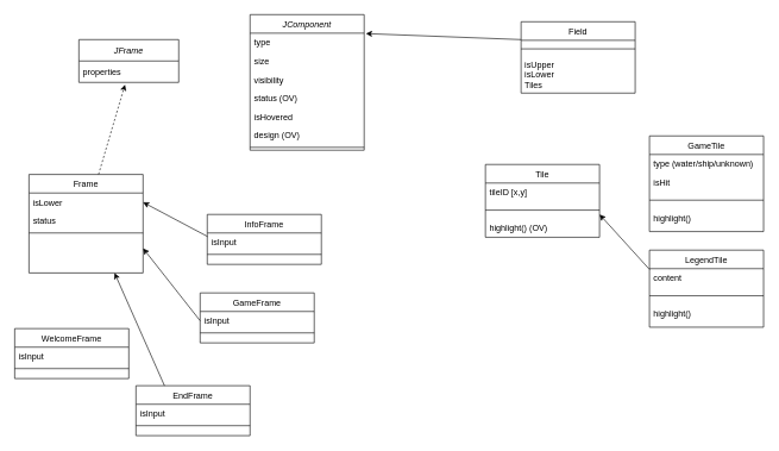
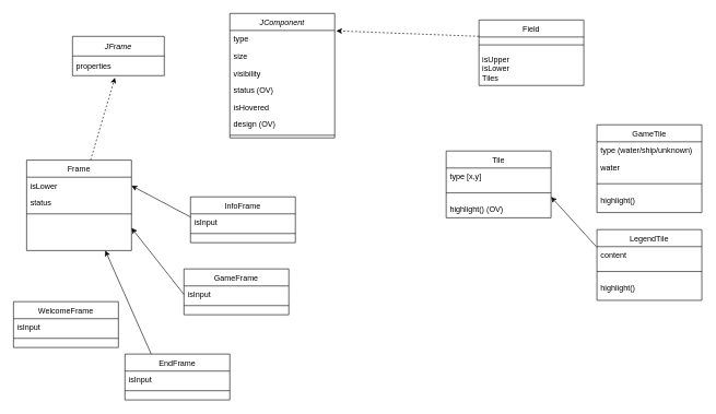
  <mxCell id="0" />
  <mxCell id="1" parent="0" />
  <mxCell id="2" value="JComponent" style="swimlane;fontStyle=2;align=center;verticalAlign=top;childLayout=stackLayout;horizontal=1;startSize=26;horizontalStack=0;resizeParent=1;resizeLast=0;collapsible=1;marginBottom=0;rounded=0;shadow=0;strokeWidth=1;" parent="1" vertex="1"><mxGeometry x="350" y="20" width="160" height="190" as="geometry"><mxRectangle x="230" y="140" width="160" height="26" as="alternateBounds" /></mxGeometry></mxCell>
  <mxCell id="3" value="type" style="text;align=left;verticalAlign=top;spacingLeft=4;spacingRight=4;overflow=hidden;rotatable=0;points=[[0,0.5],[1,0.5]];portConstraint=eastwest;" parent="2" vertex="1"><mxGeometry y="26" width="160" height="26" as="geometry" /></mxCell>
  <mxCell id="4" value="size" style="text;align=left;verticalAlign=top;spacingLeft=4;spacingRight=4;overflow=hidden;rotatable=0;points=[[0,0.5],[1,0.5]];portConstraint=eastwest;rounded=0;shadow=0;html=0;" parent="2" vertex="1"><mxGeometry y="52" width="160" height="26" as="geometry" /></mxCell>
  <mxCell id="5" value="visibility" style="text;align=left;verticalAlign=top;spacingLeft=4;spacingRight=4;overflow=hidden;rotatable=0;points=[[0,0.5],[1,0.5]];portConstraint=eastwest;rounded=0;shadow=0;html=0;" parent="2" vertex="1"><mxGeometry y="78" width="160" height="26" as="geometry" /></mxCell>
  <mxCell id="6" value="status (OV)" style="text;align=left;verticalAlign=top;spacingLeft=4;spacingRight=4;overflow=hidden;rotatable=0;points=[[0,0.5],[1,0.5]];portConstraint=eastwest;rounded=0;shadow=0;html=0;" parent="2" vertex="1"><mxGeometry y="104" width="160" height="26" as="geometry" /></mxCell>
  <mxCell id="7" value="isHovered" style="text;align=left;verticalAlign=top;spacingLeft=4;spacingRight=4;overflow=hidden;rotatable=0;points=[[0,0.5],[1,0.5]];portConstraint=eastwest;rounded=0;shadow=0;html=0;" parent="2" vertex="1"><mxGeometry y="130" width="160" height="26" as="geometry" /></mxCell>
  <mxCell id="8" value="design (OV)" style="text;align=left;verticalAlign=top;spacingLeft=4;spacingRight=4;overflow=hidden;rotatable=0;points=[[0,0.5],[1,0.5]];portConstraint=eastwest;rounded=0;shadow=0;html=0;" parent="2" vertex="1"><mxGeometry y="156" width="160" height="26" as="geometry" /></mxCell>
  <mxCell id="9" value="" style="line;html=1;strokeWidth=1;align=left;verticalAlign=middle;spacingTop=-1;spacingLeft=3;spacingRight=3;rotatable=0;labelPosition=right;points=[];portConstraint=eastwest;" parent="2" vertex="1"><mxGeometry y="182" width="160" height="8" as="geometry" /></mxCell>
  <mxCell id="10" value="Frame" style="swimlane;fontStyle=0;align=center;verticalAlign=top;childLayout=stackLayout;horizontal=1;startSize=26;horizontalStack=0;resizeParent=1;resizeLast=0;collapsible=1;marginBottom=0;rounded=0;shadow=0;strokeWidth=1;" parent="1" vertex="1"><mxGeometry x="40" y="244" width="160" height="138" as="geometry"><mxRectangle x="130" y="380" width="160" height="26" as="alternateBounds" /></mxGeometry></mxCell>
  <mxCell id="11" value="isLower" style="text;align=left;verticalAlign=top;spacingLeft=4;spacingRight=4;overflow=hidden;rotatable=0;points=[[0,0.5],[1,0.5]];portConstraint=eastwest;" parent="10" vertex="1"><mxGeometry y="26" width="160" height="26" as="geometry" /></mxCell>
  <mxCell id="12" value="status" style="text;align=left;verticalAlign=top;spacingLeft=4;spacingRight=4;overflow=hidden;rotatable=0;points=[[0,0.5],[1,0.5]];portConstraint=eastwest;rounded=0;shadow=0;html=0;" parent="10" vertex="1"><mxGeometry y="52" width="160" height="26" as="geometry" /></mxCell>
  <mxCell id="13" value="" style="line;html=1;strokeWidth=1;align=left;verticalAlign=middle;spacingTop=-1;spacingLeft=3;spacingRight=3;rotatable=0;labelPosition=right;points=[];portConstraint=eastwest;" parent="10" vertex="1"><mxGeometry y="78" width="160" height="8" as="geometry" /></mxCell>
  <mxCell id="14" value="" style="endArrow=classic;html=1;rounded=0;exitX=0.61;exitY=-0.001;exitDx=0;exitDy=0;exitPerimeter=0;entryX=0.462;entryY=1.1;entryDx=0;entryDy=0;entryPerimeter=0;dashed=1;" parent="1" source="10" target="49" edge="1"><mxGeometry width="50" height="50" relative="1" as="geometry"><mxPoint x="390" y="360" as="sourcePoint" /><mxPoint x="178.6" y="147.34" as="targetPoint" /></mxGeometry></mxCell>
  <mxCell id="15" value="WelcomeFrame" style="swimlane;fontStyle=0;align=center;verticalAlign=top;childLayout=stackLayout;horizontal=1;startSize=26;horizontalStack=0;resizeParent=1;resizeLast=0;collapsible=1;marginBottom=0;rounded=0;shadow=0;strokeWidth=1;" parent="1" vertex="1"><mxGeometry x="20" y="460" width="160" height="70" as="geometry"><mxRectangle x="340" y="380" width="170" height="26" as="alternateBounds" /></mxGeometry></mxCell>
  <mxCell id="16" value="isInput" style="text;align=left;verticalAlign=top;spacingLeft=4;spacingRight=4;overflow=hidden;rotatable=0;points=[[0,0.5],[1,0.5]];portConstraint=eastwest;" parent="15" vertex="1"><mxGeometry y="26" width="160" height="26" as="geometry" /></mxCell>
  <mxCell id="17" value="" style="line;html=1;strokeWidth=1;align=left;verticalAlign=middle;spacingTop=-1;spacingLeft=3;spacingRight=3;rotatable=0;labelPosition=right;points=[];portConstraint=eastwest;" parent="15" vertex="1"><mxGeometry y="52" width="160" height="8" as="geometry" /></mxCell>
  <mxCell id="18" value="InfoFrame" style="swimlane;fontStyle=0;align=center;verticalAlign=top;childLayout=stackLayout;horizontal=1;startSize=26;horizontalStack=0;resizeParent=1;resizeLast=0;collapsible=1;marginBottom=0;rounded=0;shadow=0;strokeWidth=1;" parent="1" vertex="1"><mxGeometry x="290" y="300" width="160" height="70" as="geometry"><mxRectangle x="340" y="380" width="170" height="26" as="alternateBounds" /></mxGeometry></mxCell>
  <mxCell id="19" value="isInput" style="text;align=left;verticalAlign=top;spacingLeft=4;spacingRight=4;overflow=hidden;rotatable=0;points=[[0,0.5],[1,0.5]];portConstraint=eastwest;" parent="18" vertex="1"><mxGeometry y="26" width="160" height="26" as="geometry" /></mxCell>
  <mxCell id="20" value="" style="line;html=1;strokeWidth=1;align=left;verticalAlign=middle;spacingTop=-1;spacingLeft=3;spacingRight=3;rotatable=0;labelPosition=right;points=[];portConstraint=eastwest;" parent="18" vertex="1"><mxGeometry y="52" width="160" height="8" as="geometry" /></mxCell>
  <mxCell id="21" value="GameFrame" style="swimlane;fontStyle=0;align=center;verticalAlign=top;childLayout=stackLayout;horizontal=1;startSize=26;horizontalStack=0;resizeParent=1;resizeLast=0;collapsible=1;marginBottom=0;rounded=0;shadow=0;strokeWidth=1;" parent="1" vertex="1"><mxGeometry x="280" y="410" width="160" height="70" as="geometry"><mxRectangle x="340" y="380" width="170" height="26" as="alternateBounds" /></mxGeometry></mxCell>
  <mxCell id="22" value="isInput" style="text;align=left;verticalAlign=top;spacingLeft=4;spacingRight=4;overflow=hidden;rotatable=0;points=[[0,0.5],[1,0.5]];portConstraint=eastwest;" parent="21" vertex="1"><mxGeometry y="26" width="160" height="26" as="geometry" /></mxCell>
  <mxCell id="23" value="" style="line;html=1;strokeWidth=1;align=left;verticalAlign=middle;spacingTop=-1;spacingLeft=3;spacingRight=3;rotatable=0;labelPosition=right;points=[];portConstraint=eastwest;" parent="21" vertex="1"><mxGeometry y="52" width="160" height="8" as="geometry" /></mxCell>
  <mxCell id="24" value="EndFrame" style="swimlane;fontStyle=0;align=center;verticalAlign=top;childLayout=stackLayout;horizontal=1;startSize=26;horizontalStack=0;resizeParent=1;resizeLast=0;collapsible=1;marginBottom=0;rounded=0;shadow=0;strokeWidth=1;" parent="1" vertex="1"><mxGeometry x="190" y="540" width="160" height="70" as="geometry"><mxRectangle x="340" y="380" width="170" height="26" as="alternateBounds" /></mxGeometry></mxCell>
  <mxCell id="25" value="isInput" style="text;align=left;verticalAlign=top;spacingLeft=4;spacingRight=4;overflow=hidden;rotatable=0;points=[[0,0.5],[1,0.5]];portConstraint=eastwest;" parent="24" vertex="1"><mxGeometry y="26" width="160" height="26" as="geometry" /></mxCell>
  <mxCell id="26" value="" style="line;html=1;strokeWidth=1;align=left;verticalAlign=middle;spacingTop=-1;spacingLeft=3;spacingRight=3;rotatable=0;labelPosition=right;points=[];portConstraint=eastwest;" parent="24" vertex="1"><mxGeometry y="52" width="160" height="8" as="geometry" /></mxCell>
  <mxCell id="27" value="" style="endArrow=classic;html=1;rounded=0;entryX=0.75;entryY=1;entryDx=0;entryDy=0;exitX=0.25;exitY=0;exitDx=0;exitDy=0;" parent="1" source="24" target="10" edge="1"><mxGeometry width="50" height="50" relative="1" as="geometry"><mxPoint x="390" y="460" as="sourcePoint" /><mxPoint x="207.6" y="323.794" as="targetPoint" /></mxGeometry></mxCell>
  <mxCell id="28" value="" style="endArrow=classic;html=1;rounded=0;entryX=1;entryY=0.75;entryDx=0;entryDy=0;exitX=0;exitY=0.5;exitDx=0;exitDy=0;" parent="1" source="22" target="10" edge="1"><mxGeometry width="50" height="50" relative="1" as="geometry"><mxPoint x="390" y="460" as="sourcePoint" /><mxPoint x="230.8" y="294.206" as="targetPoint" /></mxGeometry></mxCell>
  <mxCell id="29" value="" style="endArrow=classic;html=1;rounded=0;exitX=0.003;exitY=0.192;exitDx=0;exitDy=0;exitPerimeter=0;entryX=1;entryY=0.5;entryDx=0;entryDy=0;" parent="1" source="19" target="11" edge="1"><mxGeometry width="50" height="50" relative="1" as="geometry"><mxPoint x="390" y="460" as="sourcePoint" /><mxPoint x="250" y="260" as="targetPoint" /></mxGeometry></mxCell>
  <mxCell id="30" value="Field" style="swimlane;fontStyle=0;align=center;verticalAlign=top;childLayout=stackLayout;horizontal=1;startSize=26;horizontalStack=0;resizeParent=1;resizeLast=0;collapsible=1;marginBottom=0;rounded=0;shadow=0;strokeWidth=1;" parent="1" vertex="1"><mxGeometry x="730" y="30" width="160" height="100" as="geometry"><mxRectangle x="340" y="380" width="170" height="26" as="alternateBounds" /></mxGeometry></mxCell>
  <mxCell id="31" value="" style="line;html=1;strokeWidth=1;align=left;verticalAlign=middle;spacingTop=-1;spacingLeft=3;spacingRight=3;rotatable=0;labelPosition=right;points=[];portConstraint=eastwest;" parent="30" vertex="1"><mxGeometry y="26" width="160" height="24" as="geometry" /></mxCell>
  <mxCell id="32" value="&amp;nbsp;isUpper&lt;br&gt;&amp;nbsp;isLower&lt;br&gt;&lt;div&gt;&lt;span&gt;&amp;nbsp;Tiles&lt;/span&gt;&lt;/div&gt;" style="text;html=1;align=left;verticalAlign=middle;resizable=0;points=[];autosize=1;strokeColor=none;fillColor=none;" parent="30" vertex="1"><mxGeometry y="50" width="160" height="50" as="geometry" /></mxCell>
- <mxCell id="33" value="" style="endArrow=classic;html=1;rounded=0;entryX=1.015;entryY=0.023;entryDx=0;entryDy=0;entryPerimeter=0;exitX=0;exitY=0.25;exitDx=0;exitDy=0;" parent="1" source="30" target="3" edge="1"><mxGeometry width="50" height="50" relative="1" as="geometry"><mxPoint x="530" y="160" as="sourcePoint" /><mxPoint x="580" y="110" as="targetPoint" /></mxGeometry></mxCell>
+ <mxCell id="33" value="" style="endArrow=classic;html=1;rounded=0;entryX=1.015;entryY=0.023;entryDx=0;entryDy=0;entryPerimeter=0;exitX=0;exitY=0.25;exitDx=0;exitDy=0;dashed=1;" parent="1" source="30" target="3" edge="1"><mxGeometry width="50" height="50" relative="1" as="geometry"><mxPoint x="530" y="160" as="sourcePoint" /><mxPoint x="580" y="110" as="targetPoint" /></mxGeometry></mxCell>
  <mxCell id="34" value="GameTile" style="swimlane;fontStyle=0;align=center;verticalAlign=top;childLayout=stackLayout;horizontal=1;startSize=26;horizontalStack=0;resizeParent=1;resizeLast=0;collapsible=1;marginBottom=0;rounded=0;shadow=0;strokeWidth=1;" parent="1" vertex="1"><mxGeometry x="910" y="190" width="160" height="134" as="geometry"><mxRectangle x="340" y="380" width="170" height="26" as="alternateBounds" /></mxGeometry></mxCell>
  <mxCell id="35" value="type (water/ship/unknown)" style="text;align=left;verticalAlign=top;spacingLeft=4;spacingRight=4;overflow=hidden;rotatable=0;points=[[0,0.5],[1,0.5]];portConstraint=eastwest;" parent="34" vertex="1"><mxGeometry y="26" width="160" height="26" as="geometry" /></mxCell>
- <mxCell id="36" value="isHit" style="text;align=left;verticalAlign=top;spacingLeft=4;spacingRight=4;overflow=hidden;rotatable=0;points=[[0,0.5],[1,0.5]];portConstraint=eastwest;" parent="34" vertex="1"><mxGeometry y="52" width="160" height="26" as="geometry" /></mxCell>
+ <mxCell id="36" value="water" style="text;align=left;verticalAlign=top;spacingLeft=4;spacingRight=4;overflow=hidden;rotatable=0;points=[[0,0.5],[1,0.5]];portConstraint=eastwest;" parent="34" vertex="1"><mxGeometry y="52" width="160" height="26" as="geometry" /></mxCell>
  <mxCell id="37" value="" style="line;html=1;strokeWidth=1;align=left;verticalAlign=middle;spacingTop=-1;spacingLeft=3;spacingRight=3;rotatable=0;labelPosition=right;points=[];portConstraint=eastwest;" parent="34" vertex="1"><mxGeometry y="78" width="160" height="24" as="geometry" /></mxCell>
  <mxCell id="38" value="highlight()" style="text;align=left;verticalAlign=top;spacingLeft=4;spacingRight=4;overflow=hidden;rotatable=0;points=[[0,0.5],[1,0.5]];portConstraint=eastwest;" parent="34" vertex="1"><mxGeometry y="102" width="160" height="32" as="geometry" /></mxCell>
  <mxCell id="39" value="LegendTile" style="swimlane;fontStyle=0;align=center;verticalAlign=top;childLayout=stackLayout;horizontal=1;startSize=26;horizontalStack=0;resizeParent=1;resizeLast=0;collapsible=1;marginBottom=0;rounded=0;shadow=0;strokeWidth=1;" parent="1" vertex="1"><mxGeometry x="910" y="350" width="160" height="108" as="geometry"><mxRectangle x="340" y="380" width="170" height="26" as="alternateBounds" /></mxGeometry></mxCell>
  <mxCell id="40" value="content" style="text;align=left;verticalAlign=top;spacingLeft=4;spacingRight=4;overflow=hidden;rotatable=0;points=[[0,0.5],[1,0.5]];portConstraint=eastwest;" parent="39" vertex="1"><mxGeometry y="26" width="160" height="26" as="geometry" /></mxCell>
  <mxCell id="41" value="" style="line;html=1;strokeWidth=1;align=left;verticalAlign=middle;spacingTop=-1;spacingLeft=3;spacingRight=3;rotatable=0;labelPosition=right;points=[];portConstraint=eastwest;" parent="39" vertex="1"><mxGeometry y="52" width="160" height="24" as="geometry" /></mxCell>
  <mxCell id="42" value="highlight()" style="text;align=left;verticalAlign=top;spacingLeft=4;spacingRight=4;overflow=hidden;rotatable=0;points=[[0,0.5],[1,0.5]];portConstraint=eastwest;" parent="39" vertex="1"><mxGeometry y="76" width="160" height="32" as="geometry" /></mxCell>
  <mxCell id="43" value="" style="endArrow=classic;html=1;rounded=0;exitX=0;exitY=0.25;exitDx=0;exitDy=0;entryX=1;entryY=0.75;entryDx=0;entryDy=0;entryPerimeter=0;" parent="1" source="39" target="46" edge="1"><mxGeometry width="50" height="50" relative="1" as="geometry"><mxPoint x="940" y="260" as="sourcePoint" /><mxPoint x="750" y="160" as="targetPoint" /></mxGeometry></mxCell>
  <mxCell id="44" value="Tile" style="swimlane;fontStyle=0;align=center;verticalAlign=top;childLayout=stackLayout;horizontal=1;startSize=26;horizontalStack=0;resizeParent=1;resizeLast=0;collapsible=1;marginBottom=0;rounded=0;shadow=0;strokeWidth=1;" parent="1" vertex="1"><mxGeometry x="680" y="230" width="160" height="102" as="geometry"><mxRectangle x="340" y="380" width="170" height="26" as="alternateBounds" /></mxGeometry></mxCell>
- <mxCell id="45" value="tileID [x,y]" style="text;align=left;verticalAlign=top;spacingLeft=4;spacingRight=4;overflow=hidden;rotatable=0;points=[[0,0.5],[1,0.5]];portConstraint=eastwest;" parent="44" vertex="1"><mxGeometry y="26" width="160" height="26" as="geometry" /></mxCell>
+ <mxCell id="45" value="type [x,y]" style="text;align=left;verticalAlign=top;spacingLeft=4;spacingRight=4;overflow=hidden;rotatable=0;points=[[0,0.5],[1,0.5]];portConstraint=eastwest;" parent="44" vertex="1"><mxGeometry y="26" width="160" height="26" as="geometry" /></mxCell>
  <mxCell id="46" value="" style="line;html=1;strokeWidth=1;align=left;verticalAlign=middle;spacingTop=-1;spacingLeft=3;spacingRight=3;rotatable=0;labelPosition=right;points=[];portConstraint=eastwest;" parent="44" vertex="1"><mxGeometry y="52" width="160" height="24" as="geometry" /></mxCell>
  <mxCell id="47" value="highlight() (OV)" style="text;align=left;verticalAlign=top;spacingLeft=4;spacingRight=4;overflow=hidden;rotatable=0;points=[[0,0.5],[1,0.5]];portConstraint=eastwest;" parent="44" vertex="1"><mxGeometry y="76" width="160" height="26" as="geometry" /></mxCell>
  <mxCell id="48" value="JFrame" style="swimlane;fontStyle=2;childLayout=stackLayout;horizontal=1;startSize=30;horizontalStack=0;resizeParent=1;resizeParentMax=0;resizeLast=0;collapsible=1;marginBottom=0;strokeColor=#000000;" vertex="1" parent="1"><mxGeometry x="110" y="55" width="140" height="60" as="geometry" /></mxCell>
  <mxCell id="49" value="properties" style="text;strokeColor=none;fillColor=none;align=left;verticalAlign=middle;spacingLeft=4;spacingRight=4;overflow=hidden;points=[[0,0.5],[1,0.5]];portConstraint=eastwest;rotatable=0;" vertex="1" parent="48"><mxGeometry y="30" width="140" height="30" as="geometry" /></mxCell>
